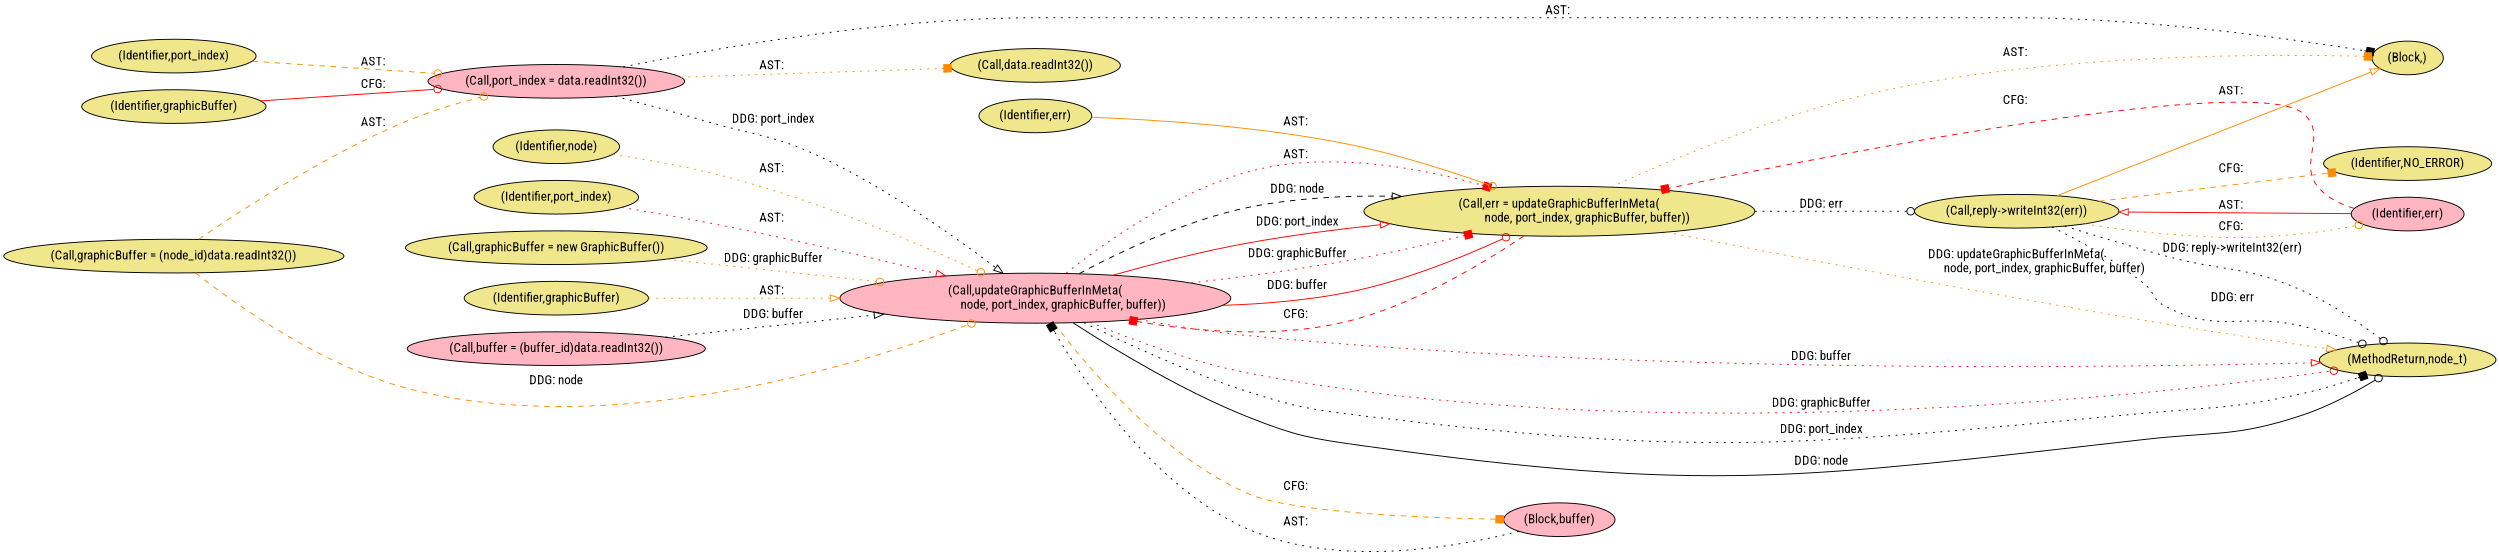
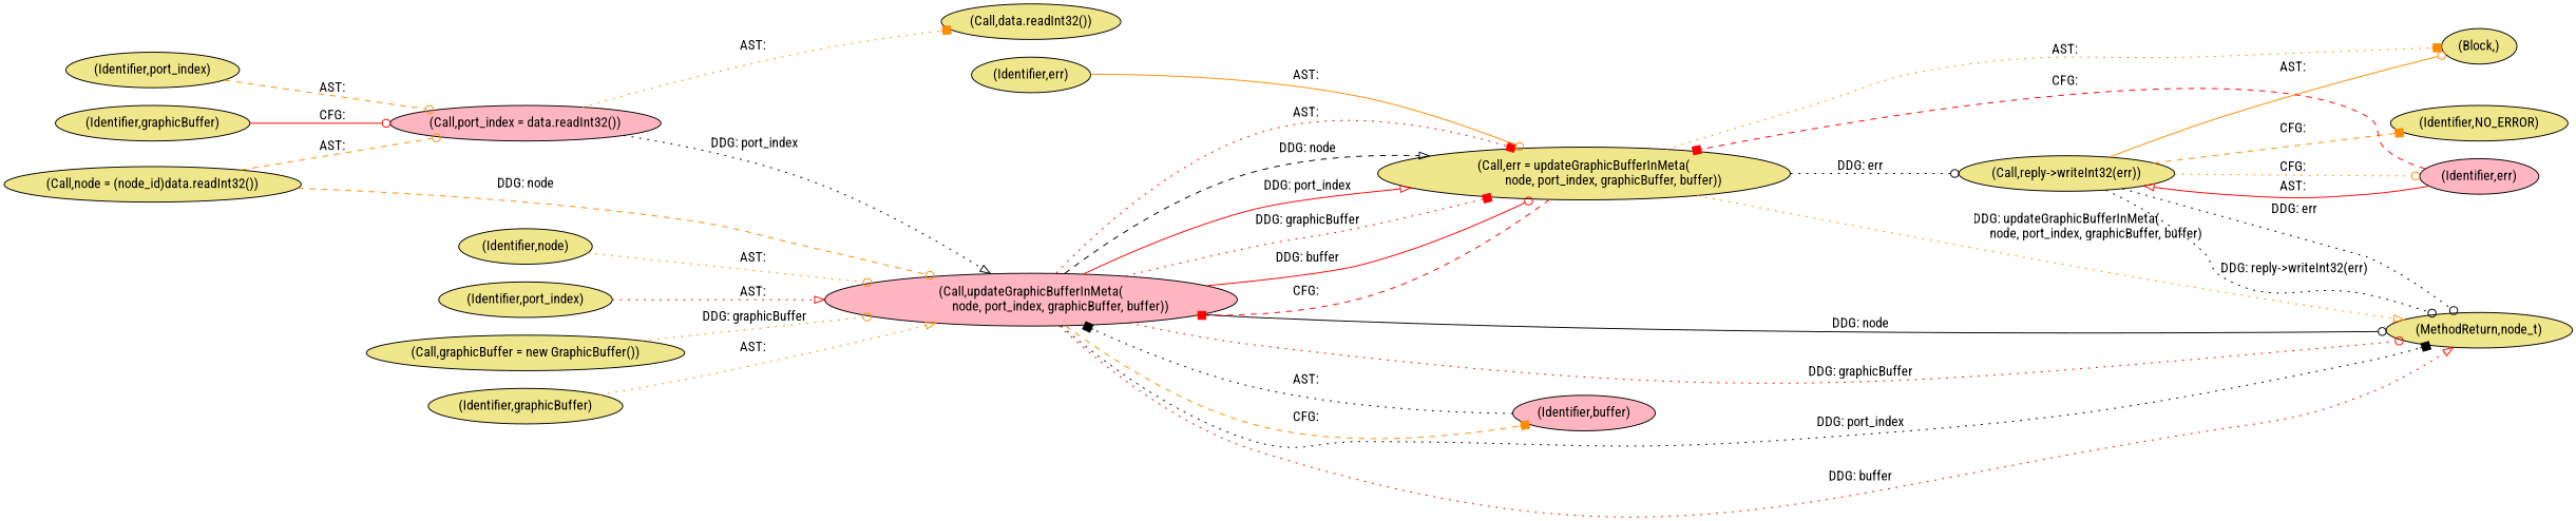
  digraph {
    fontname="Roboto Condensed"
    rankdir=LR
    node [fillcolor=khaki fontname="Roboto Condensed" style=filled]
    edge [arrowhead=odot color=darkorange fontname="Roboto Condensed" style=dotted]
    n1 [fillcolor=lightpink label="(Call,port_index = data.readInt32())"]
    n2 [fillcolor=lightpink label="(Call,updateGraphicBufferInMeta(\n                    node, port_index, graphicBuffer, buffer))"]
    n3 [label="(Call,data.readInt32())"]
    n4 [label="(Block,)"]
    n5 [label="(Call,err = updateGraphicBufferInMeta(\n                    node, port_index, graphicBuffer, buffer))"]
-   n6 [fillcolor=lightpink label="(Block,buffer)"]
+   n6 [fillcolor=lightpink label="(Identifier,buffer)"]
    n7 [label="(MethodReturn,node_t)"]
    n8 [label="(Call,reply->writeInt32(err))"]
    n9 [fillcolor=lightpink label="(Identifier,err)"]
    n10 [label="(Identifier,NO_ERROR)"]
    n11 [label="(Identifier,port_index)"]
    n12 [label="(Identifier,node)"]
    n13 [label="(Identifier,err)"]
    n14 [label="(Identifier,graphicBuffer)"]
    n15 [label="(Identifier,port_index)"]
    n16 [label="(Call,graphicBuffer = new GraphicBuffer())"]
    n17 [label="(Identifier,graphicBuffer)"]
-   n18 [fillcolor=lightpink label="(Call,buffer = (buffer_id)data.readInt32())"]
-   n19 [label="(Call,graphicBuffer = (node_id)data.readInt32())"]
+   n19 [label="(Call,node = (node_id)data.readInt32())"]
    n1 -> n2 [arrowhead=onormal color=black label="DDG: port_index"]
    n1 -> n3 [arrowhead=box label="AST: "]
-   n1 -> n4 [arrowhead=box color=black label="AST: "]
    n2 -> n5 [arrowhead=box color=red label="AST: "]
    n2 -> n5 [arrowhead=onormal color=black label="DDG: node" style=dashed]
    n2 -> n5 [arrowhead=onormal color=red label="DDG: port_index" style=solid]
    n2 -> n5 [arrowhead=box color=red label="DDG: graphicBuffer"]
    n2 -> n5 [color=red label="DDG: buffer" style=solid]
    n2 -> n6 [arrowhead=box label="CFG: " style=dashed]
    n2 -> n7 [color=red label="DDG: graphicBuffer"]
    n2 -> n7 [arrowhead=box color=black label="DDG: port_index"]
    n2 -> n7 [arrowhead=onormal color=red label="DDG: buffer"]
    n2 -> n7 [color=black label="DDG: node" style=solid]
    n5 -> n2 [arrowhead=box color=red label="CFG: " style=dashed]
    n5 -> n4 [arrowhead=box label="AST: "]
    n5 -> n7 [arrowhead=onormal label="DDG: updateGraphicBufferInMeta(\n                    node, port_index, graphicBuffer, buffer)"]
    n5 -> n8 [color=black label="DDG: err"]
    n6 -> n2 [arrowhead=box color=black label="AST: "]
-   n8 -> n4 [arrowhead=onormal label="AST: " style=solid]
+   n8 -> n4 [label="AST: " style=solid]
    n8 -> n7 [color=black label="DDG: err"]
    n8 -> n7 [color=black label="DDG: reply->writeInt32(err)"]
    n8 -> n9 [label="CFG: "]
    n8 -> n10 [arrowhead=box label="CFG: " style=dashed]
    n9 -> n5 [arrowhead=box color=red label="CFG: " style=dashed]
    n9 -> n8 [arrowhead=onormal color=red label="AST: " style=solid]
    n11 -> n1 [label="AST: " style=dashed]
    n12 -> n2 [label="AST: "]
    n13 -> n5 [label="AST: " style=solid]
    n14 -> n1 [color=red label="CFG: " style=solid]
    n15 -> n2 [arrowhead=onormal color=red label="AST: "]
    n16 -> n2 [label="DDG: graphicBuffer"]
    n17 -> n2 [arrowhead=onormal label="AST: "]
-   n18 -> n2 [arrowhead=onormal color=black label="DDG: buffer"]
    n19 -> n1 [label="AST: " style=dashed]
    n19 -> n2 [label="DDG: node" style=dashed]
  }
